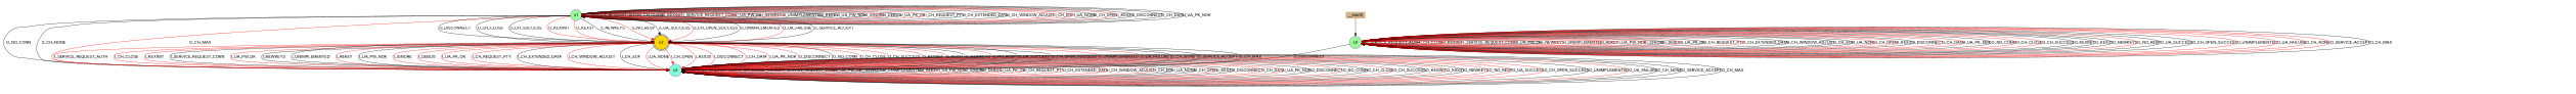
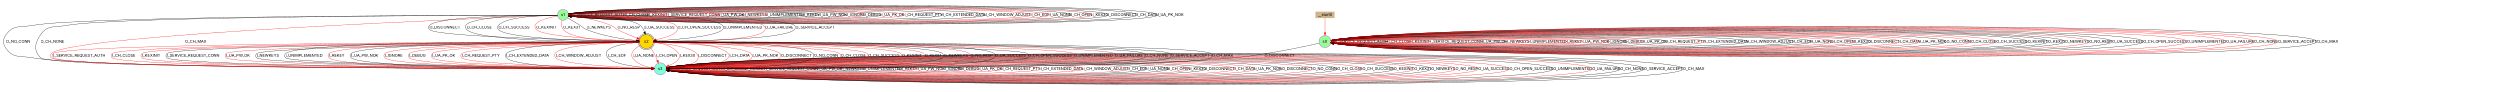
  digraph {
    fontname=Inter
    node [color=purple fillcolor=palegreen fontname=Inter shape=circle style=filled]
    edge [color=red fontname=Inter]
    n1 [label=s0]
    n2 [fillcolor=aquamarine label=s3]
    n3 [label=s1]
    n4 [color=black fillcolor=gold label=s2 shape=doublecircle]
    __start0 [fillcolor=tan height=0 shape=none width=0]
    n1 -> n1 [color=black label=I_SERVICE_REQUEST_AUTH]
    n1 -> n1 [color=black label=I_CH_CLOSE]
    n1 -> n1 [label=I_KEXINIT]
    n1 -> n1 [label=I_SERVICE_REQUEST_CONN]
    n1 -> n1 [label=I_UA_PW_OK]
    n1 -> n1 [color=black label=I_NEWKEYS]
    n1 -> n1 [label=I_UNIMPLEMENTED]
    n1 -> n1 [label=I_REKEY]
    n1 -> n1 [label=I_UA_PW_NOK]
    n1 -> n1 [label=I_IGNORE]
    n1 -> n1 [color=black label=I_DEBUG]
    n1 -> n1 [label=I_UA_PK_OK]
    n1 -> n1 [color=black label=I_CH_REQUEST_PTY]
    n1 -> n1 [label=I_CH_EXTENDED_DATA]
    n1 -> n1 [color=black label=I_CH_WINDOW_ADJUST]
    n1 -> n1 [color=black label=I_CH_EOF]
    n1 -> n1 [color=black label=I_UA_NONE]
    n1 -> n1 [label=I_CH_OPEN]
    n1 -> n1 [label=I_KEX30]
    n1 -> n1 [color=black label=I_DISCONNECT]
    n1 -> n1 [label=I_CH_DATA]
    n1 -> n1 [label=I_UA_PK_NOK]
    n1 -> n1 [color=black label=O_NO_CONN]
    n1 -> n1 [label=O_CH_CLOSE]
    n1 -> n1 [label=O_CH_SUCCESS]
    n1 -> n1 [color=black label=O_KEXINIT]
    n1 -> n1 [color=black label=O_KEX31]
    n1 -> n1 [color=black label=O_NEWKEYS]
    n1 -> n1 [label=O_NO_RESP]
    n1 -> n1 [color=black label=O_UA_SUCCESS]
    n1 -> n1 [color=black label=O_CH_OPEN_SUCCESS]
    n1 -> n1 [label=O_UNIMPLEMENTED]
    n1 -> n1 [label=O_UA_FAILURE]
    n1 -> n1 [label=O_CH_NONE]
    n1 -> n1 [label=O_SERVICE_ACCEPT]
    n1 -> n1 [color=black label=O_CH_MAX]
    n1 -> n2 [color=black label=O_DISCONNECT]
    n2 -> n2 [color=black label=I_SERVICE_REQUEST_AUTH]
    n2 -> n2 [label=I_CH_CLOSE]
    n2 -> n2 [label=I_KEXINIT]
    n2 -> n2 [label=I_SERVICE_REQUEST_CONN]
    n2 -> n2 [label=I_UA_PW_OK]
    n2 -> n2 [label=I_NEWKEYS]
    n2 -> n2 [color=black label=I_UNIMPLEMENTED]
    n2 -> n2 [color=black label=I_REKEY]
    n2 -> n2 [label=I_UA_PW_NOK]
    n2 -> n2 [label=I_IGNORE]
    n2 -> n2 [color=black label=I_DEBUG]
    n2 -> n2 [label=I_UA_PK_OK]
    n2 -> n2 [label=I_CH_REQUEST_PTY]
    n2 -> n2 [label=I_CH_EXTENDED_DATA]
    n2 -> n2 [label=I_CH_WINDOW_ADJUST]
    n2 -> n2 [label=I_CH_EOF]
    n2 -> n2 [color=black label=I_UA_NONE]
    n2 -> n2 [color=black label=I_CH_OPEN]
    n2 -> n2 [label=I_KEX30]
    n2 -> n2 [color=black label=I_DISCONNECT]
    n2 -> n2 [label=I_CH_DATA]
    n2 -> n2 [label=I_UA_PK_NOK]
    n2 -> n2 [color=black label=O_DISCONNECT]
    n2 -> n2 [label=O_NO_CONN]
    n2 -> n2 [color=black label=O_CH_CLOSE]
    n2 -> n2 [label=O_CH_SUCCESS]
    n2 -> n2 [color=black label=O_KEXINIT]
    n2 -> n2 [label=O_KEX31]
    n2 -> n2 [color=black label=O_NEWKEYS]
    n2 -> n2 [label=O_NO_RESP]
    n2 -> n2 [label=O_UA_SUCCESS]
    n2 -> n2 [label=O_CH_OPEN_SUCCESS]
    n2 -> n2 [color=black label=O_UNIMPLEMENTED]
    n2 -> n2 [label=O_UA_FAILURE]
    n2 -> n2 [color=black label=O_CH_NONE]
    n2 -> n2 [color=black label=O_SERVICE_ACCEPT]
    n2 -> n2 [color=black label=O_CH_MAX]
    n3 -> n2 [color=black label=O_NO_CONN]
    n3 -> n2 [color=black label=O_CH_NONE]
    n3 -> n2 [label=O_CH_MAX]
    n3 -> n3 [color=black label=I_SERVICE_REQUEST_AUTH]
    n3 -> n3 [label=I_CH_CLOSE]
    n3 -> n3 [color=black label=I_KEXINIT]
    n3 -> n3 [label=I_SERVICE_REQUEST_CONN]
    n3 -> n3 [label=I_UA_PW_OK]
    n3 -> n3 [color=black label=I_NEWKEYS]
    n3 -> n3 [label=I_UNIMPLEMENTED]
    n3 -> n3 [color=black label=I_REKEY]
    n3 -> n3 [color=black label=I_UA_PW_NOK]
    n3 -> n3 [color=black label=I_IGNORE]
    n3 -> n3 [label=I_DEBUG]
    n3 -> n3 [color=black label=I_UA_PK_OK]
    n3 -> n3 [label=I_CH_REQUEST_PTY]
    n3 -> n3 [color=black label=I_CH_EXTENDED_DATA]
    n3 -> n3 [color=black label=I_CH_WINDOW_ADJUST]
    n3 -> n3 [label=I_CH_EOF]
    n3 -> n3 [label=I_UA_NONE]
    n3 -> n3 [color=black label=I_CH_OPEN]
    n3 -> n3 [label=I_KEX30]
    n3 -> n3 [color=black label=I_DISCONNECT]
    n3 -> n3 [color=black label=I_CH_DATA]
    n3 -> n3 [color=black label=I_UA_PK_NOK]
    n3 -> n4 [color=black label=O_DISCONNECT]
    n3 -> n4 [color=black label=O_CH_CLOSE]
    n3 -> n4 [color=black label=O_CH_SUCCESS]
    n3 -> n4 [label=O_KEXINIT]
    n3 -> n4 [label=O_KEX31]
    n3 -> n4 [color=black label=O_NEWKEYS]
    n3 -> n4 [label=O_NO_RESP]
    n3 -> n4 [color=black label=O_UA_SUCCESS]
    n3 -> n4 [label=O_CH_OPEN_SUCCESS]
    n3 -> n4 [color=black label=O_UNIMPLEMENTED]
    n3 -> n4 [label=O_UA_FAILURE]
    n3 -> n4 [color=black label=O_SERVICE_ACCEPT]
    n4 -> n2 [label=I_SERVICE_REQUEST_AUTH]
    n4 -> n2 [label=I_CH_CLOSE]
    n4 -> n2 [label=I_KEXINIT]
    n4 -> n2 [color=black label=I_SERVICE_REQUEST_CONN]
    n4 -> n2 [label=I_UA_PW_OK]
    n4 -> n2 [color=black label=I_NEWKEYS]
    n4 -> n2 [color=black label=I_UNIMPLEMENTED]
    n4 -> n2 [label=I_REKEY]
    n4 -> n2 [color=black label=I_UA_PW_NOK]
    n4 -> n2 [label=I_IGNORE]
    n4 -> n2 [label=I_DEBUG]
    n4 -> n2 [label=I_UA_PK_OK]
    n4 -> n2 [label=I_CH_REQUEST_PTY]
    n4 -> n2 [color=black label=I_CH_EXTENDED_DATA]
    n4 -> n2 [label=I_CH_WINDOW_ADJUST]
    n4 -> n2 [color=black label=I_CH_EOF]
    n4 -> n2 [label=I_UA_NONE]
    n4 -> n2 [label=I_CH_OPEN]
    n4 -> n2 [label=I_KEX30]
    n4 -> n2 [label=I_DISCONNECT]
    n4 -> n2 [label=I_CH_DATA]
    n4 -> n2 [label=I_UA_PK_NOK]
    n4 -> n2 [label=O_DISCONNECT]
    n4 -> n2 [color=black label=O_NO_CONN]
    n4 -> n2 [label=O_CH_CLOSE]
    n4 -> n2 [label=O_CH_SUCCESS]
    n4 -> n2 [label=O_KEXINIT]
    n4 -> n2 [label=O_KEX31]
    n4 -> n2 [color=black label=O_NEWKEYS]
    n4 -> n2 [label=O_NO_RESP]
    n4 -> n2 [color=black label=O_UA_SUCCESS]
    n4 -> n2 [color=black label=O_CH_OPEN_SUCCESS]
    n4 -> n2 [label=O_UNIMPLEMENTED]
    n4 -> n2 [label=O_UA_FAILURE]
    n4 -> n2 [color=black label=O_CH_NONE]
    n4 -> n2 [color=black label=O_SERVICE_ACCEPT]
    n4 -> n2 [color=black label=O_CH_MAX]
-   __start0 -> n1 [color=black]
+   __start0 -> n1
  }
